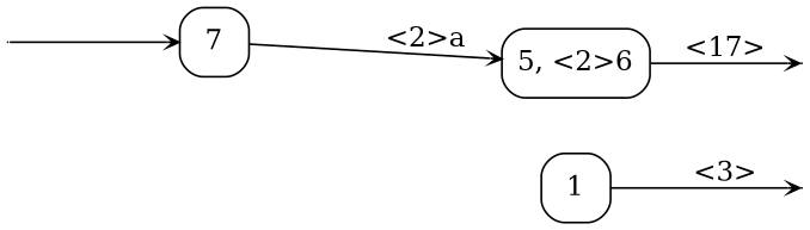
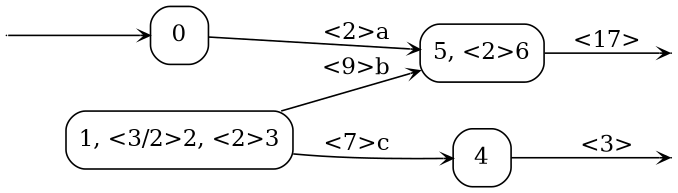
  digraph {
    rankdir=LR
    vcsn_context="lal_char(abc), q"
    node [shape=box style=rounded]
    edge [arrowhead=vee arrowsize=.6]
    I0 [shape=point width=0 style=""]
    F2 [shape=point width=0 style=""]
    F3 [shape=point width=0 style=""]
-   n4 [label=7 width=0.5]
+   n4 [label=0 width=0.5]
+   n5 [label="1, <3/2>2, <2>3" width=0.5]
    n6 [label="5, <2>6" width=0.5]
-   n7 [label=1 width=0.5]
+   n7 [label=4 width=0.5]
    subgraph sub_1 {
      I0
      F2
      F3
    }
    subgraph sub_2 {
      n4
+     n5
      n6
      n7
    }
    I0 -> n4
    n4 -> n6 [label="<2>a"]
+   n5 -> n6 [label="<9>b"]
+   n5 -> n7 [label="<7>c"]
    n6 -> F2 [label="<17>"]
    n7 -> F3 [label="<3>"]
  }
